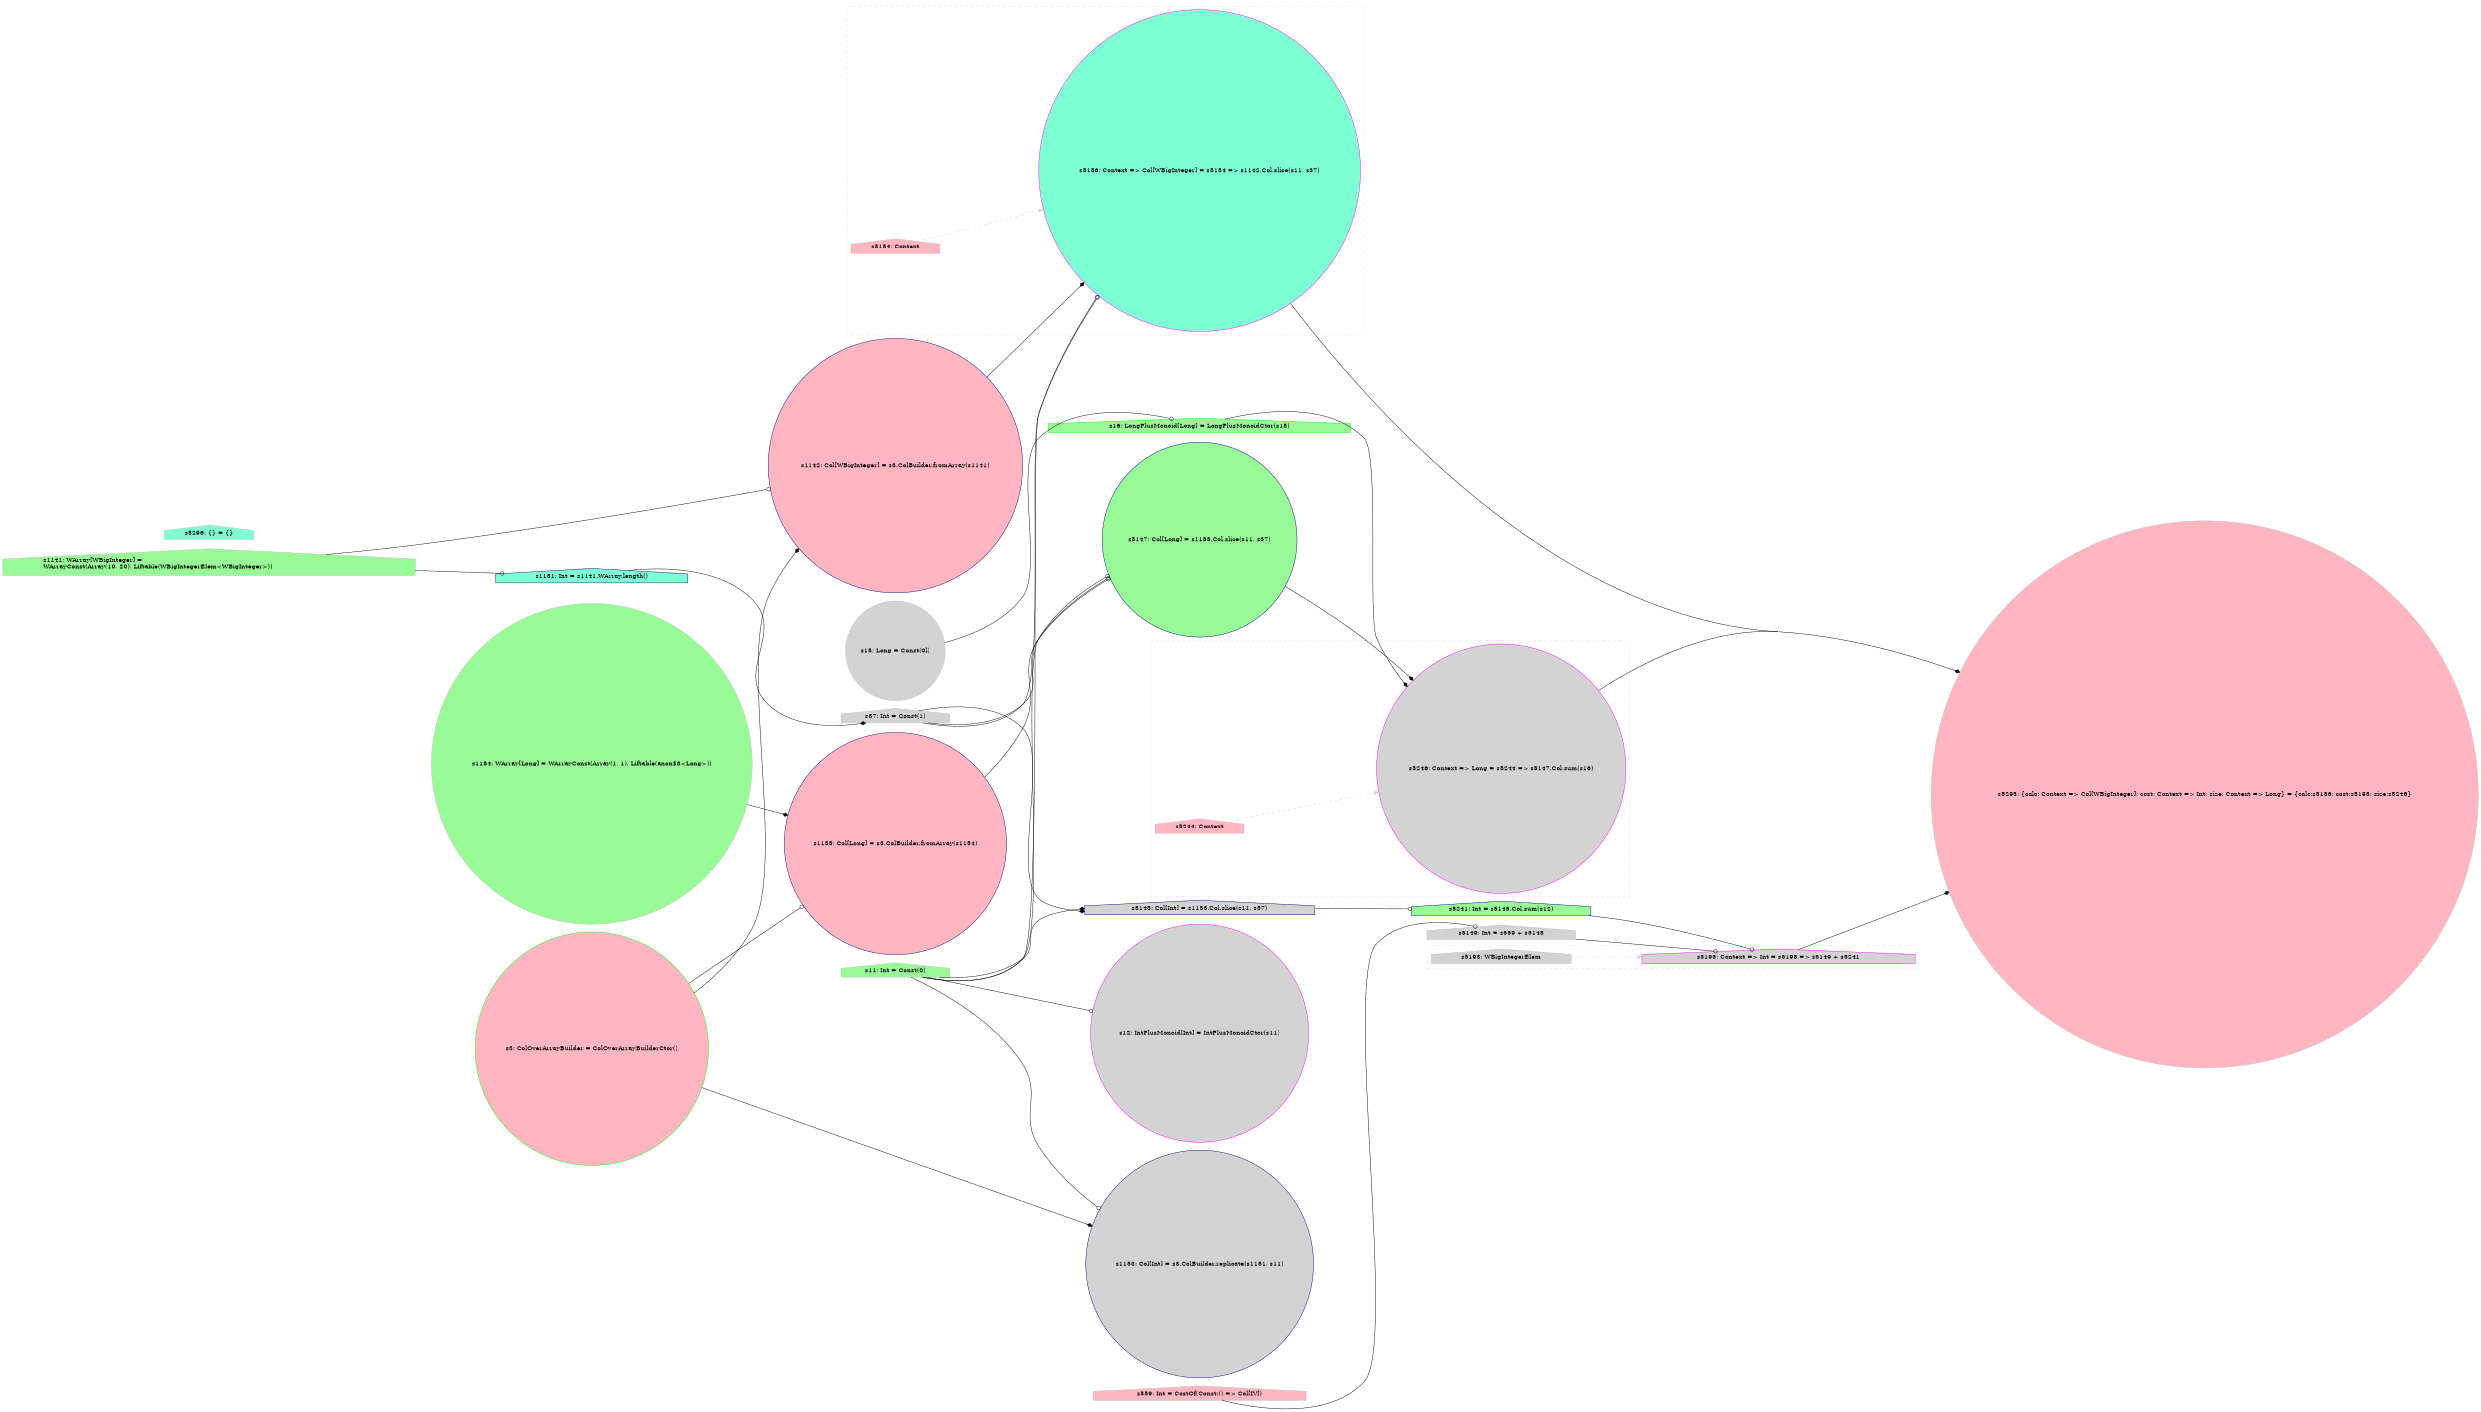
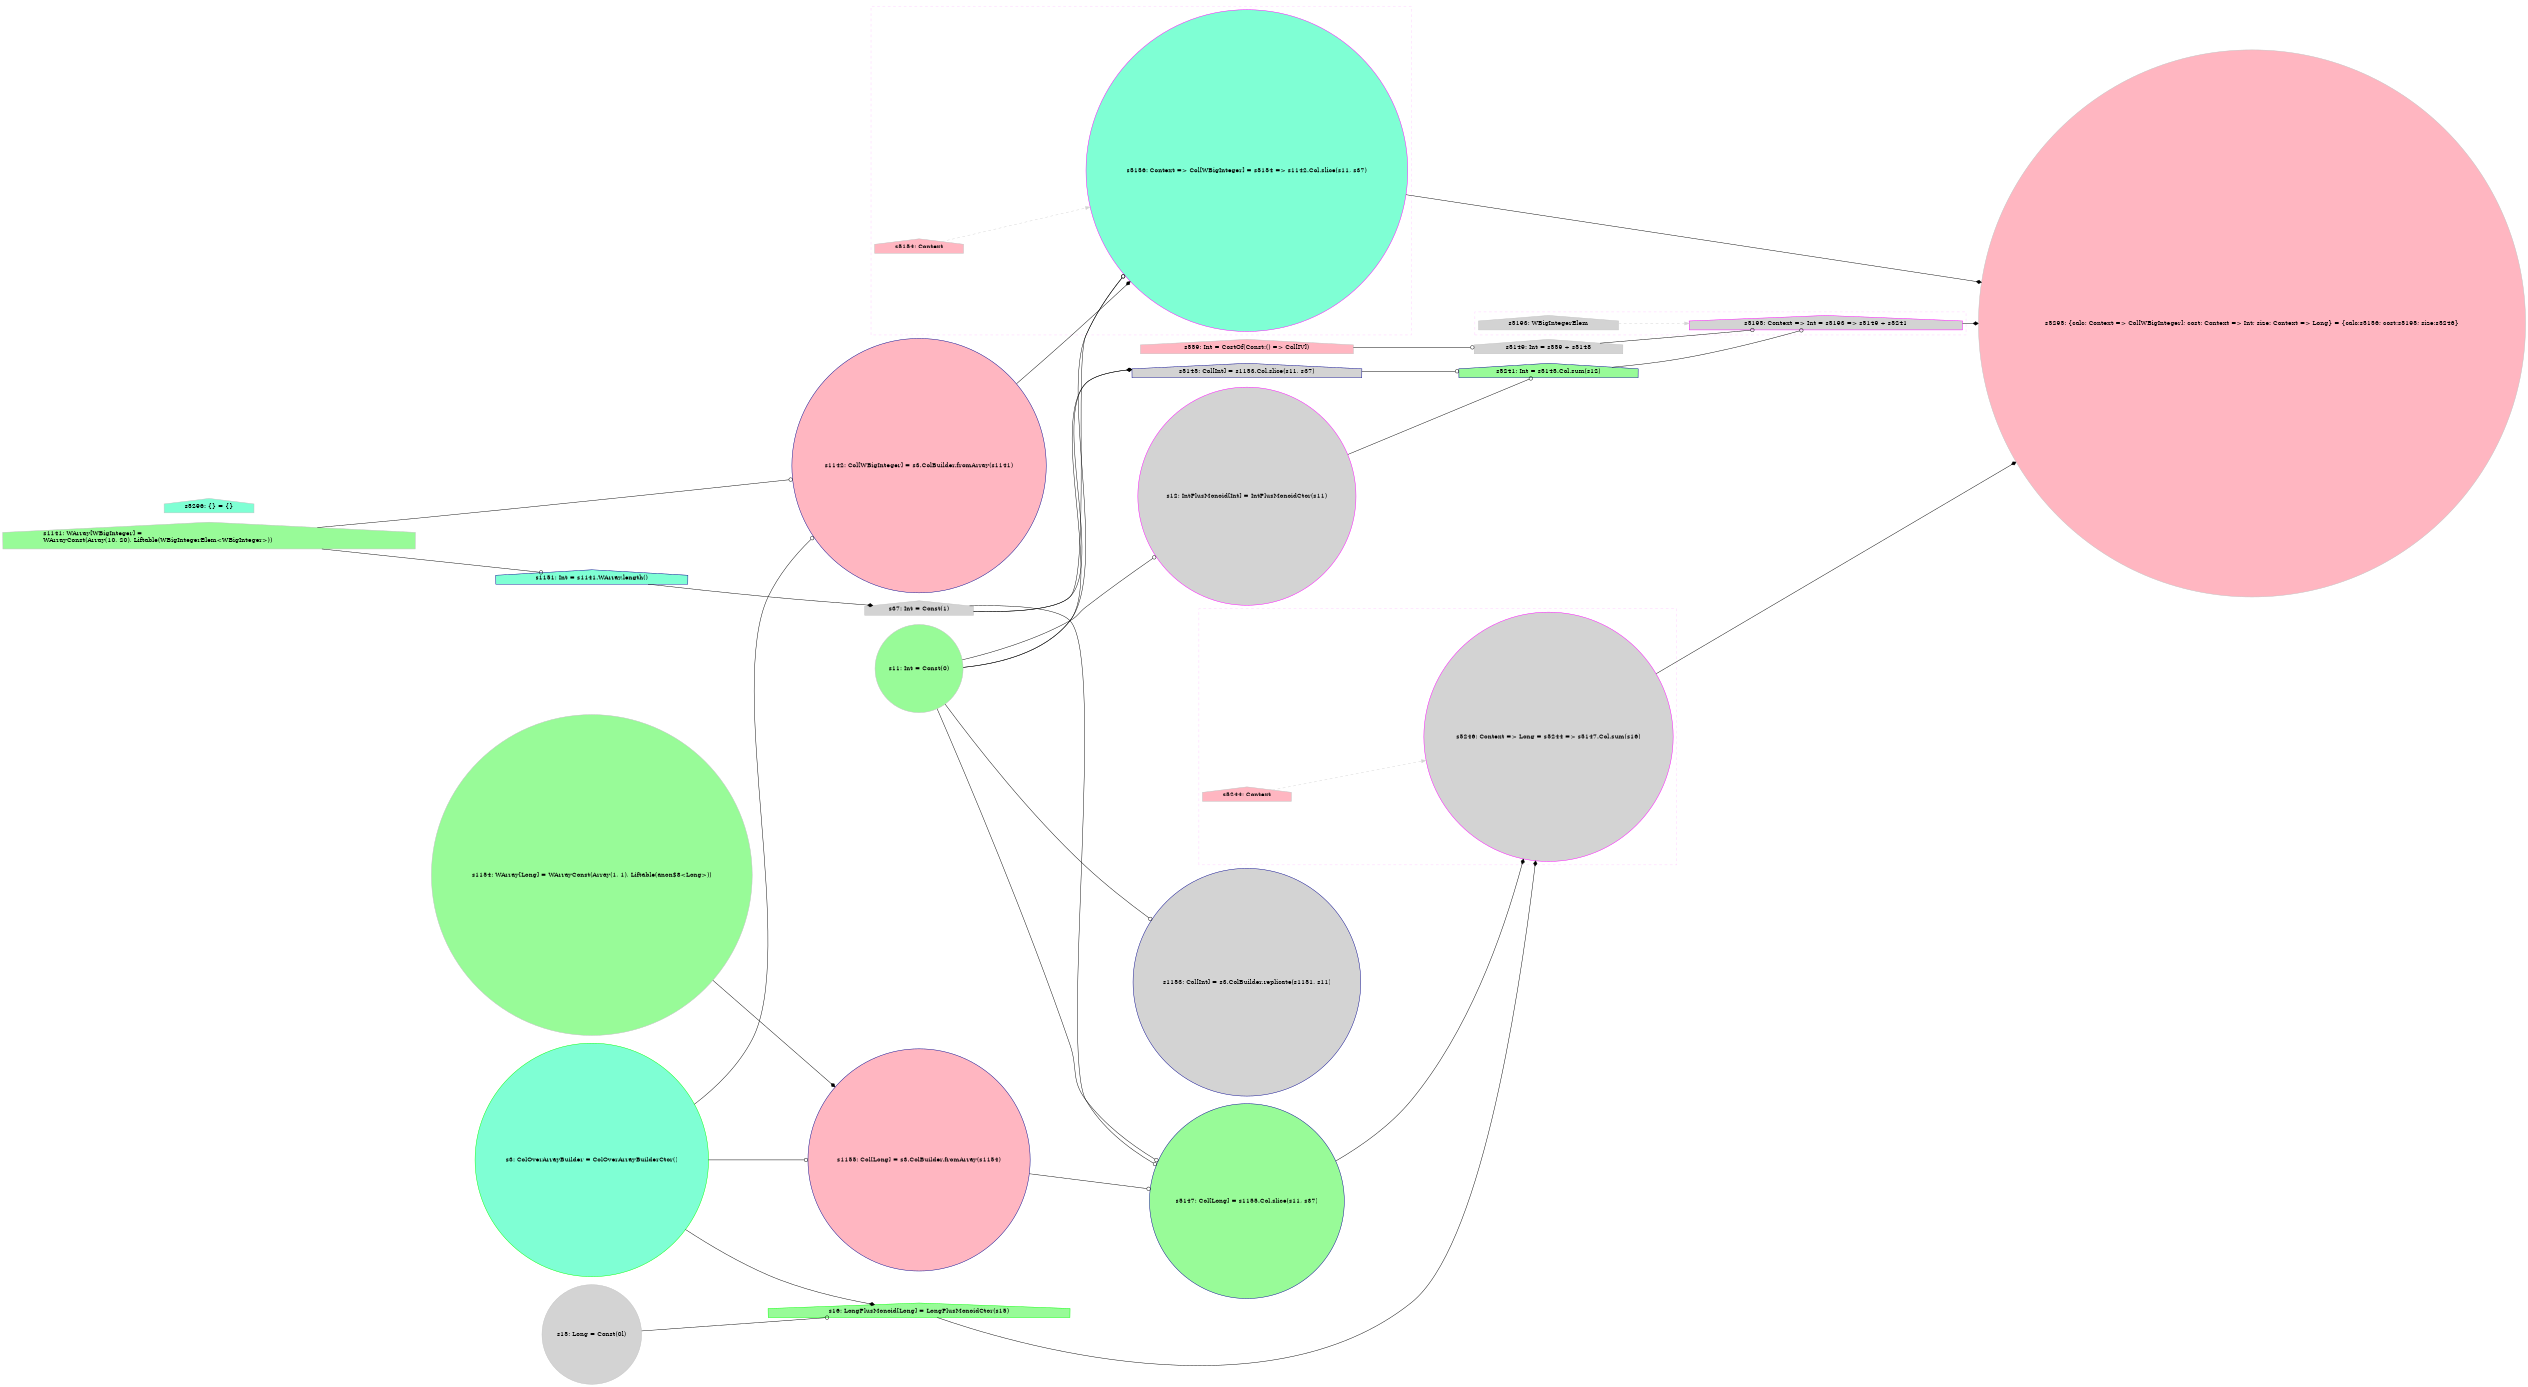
  digraph {
    concentrate=true
    rankdir=LR
    node [color=gray fillcolor=lightgrey shape=house style=filled]
    edge [style=solid arrowhead=odot]
    n1 [fillcolor=lightpink label="s5154: Context"]
    n2 [color=magenta fillcolor=aquamarine label="s5156: Context => Col[WBigInteger] = s5154 => s1142.Col.slice(s11, s37)" shape=circle]
    n3 [label="s5193: WBigIntegerElem"]
    n4 [color=magenta label="s5195: Context => Int = s5193 => s5149 + s5241"]
    n5 [fillcolor=lightpink label="s5244: Context"]
    n6 [color=magenta label="s5246: Context => Long = s5244 => s5147.Col.sum(s16)" shape=circle]
    n7 [fillcolor=lightpink label="s5295: {calc: Context => Col[WBigInteger]; cost: Context => Int; size: Context => Long} = {calc:s5156; cost:s5195; size:s5246}" shape=circle]
-   n8 [color=green fillcolor=lightpink label="s3: ColOverArrayBuilder = ColOverArrayBuilderCtor()" shape=circle]
+   n8 [color=green fillcolor=aquamarine label="s3: ColOverArrayBuilder = ColOverArrayBuilderCtor()" shape=circle]
    n9 [color=darkblue fillcolor=lightpink label="s1142: Col[WBigInteger] = s3.ColBuilder.fromArray(s1141)" shape=circle]
    n10 [color=darkblue label="s1153: Col[Int] = s3.ColBuilder.replicate(s1151, s11)" shape=circle]
    n11 [color=darkblue fillcolor=lightpink label="s1155: Col[Long] = s3.ColBuilder.fromArray(s1154)" shape=circle]
    n12 [color=darkblue fillcolor=palegreen label="s5147: Col[Long] = s1155.Col.slice(s11, s37)" shape=circle]
    n13 [fillcolor=palegreen label="s1141: WArray[WBigInteger] =\lWArrayConst(Array(10, 20), Liftable(WBigIntegerElem<WBigInteger>))\l"]
    n14 [color=darkblue fillcolor=aquamarine label="s1151: Int = s1141.WArray.length()"]
    n15 [label="s37: Int = Const(1)"]
-   n16 [fillcolor=palegreen label="s11: Int = Const(0)"]
+   n16 [fillcolor=palegreen label="s11: Int = Const(0)" shape=circle]
    n17 [color=darkblue label="s5145: Col[Int] = s1153.Col.slice(s11, s37)"]
    n18 [color=magenta label="s12: IntPlusMonoid[Int] = IntPlusMonoidCtor(s11)" shape=circle]
    n19 [color=darkblue fillcolor=palegreen label="s5241: Int = s5145.Col.sum(s12)"]
    n20 [fillcolor=lightpink label="s559: Int = CostOf(Const:() => Col[IV])"]
    n21 [label="s5149: Int = s559 + s5148"]
    n22 [fillcolor=palegreen label="s1154: WArray[Long] = WArrayConst(Array(1, 1), Liftable(anon$8<Long>))" shape=circle]
    n23 [label="s15: Long = Const(0l)" shape=circle]
    n24 [color=green fillcolor=palegreen label="s16: LongPlusMonoid[Long] = LongPlusMonoidCtor(s15)"]
    n25 [fillcolor=aquamarine label="s5296: {} = {}"]
    subgraph cluster_1 {
      color="#FFCCFF"
      style=dashed
      subgraph sub_2 {
        color="#FFCCFF"
        rank=source
        style=dashed
        n1
      }
      subgraph sub_3 {
        color="#FFCCFF"
        rank=sink
        style=dashed
        n2
      }
    }
    subgraph cluster_4 {
      color="#FFCCFF"
      style=dashed
      subgraph sub_5 {
        color="#FFCCFF"
        rank=source
        style=dashed
        n3
      }
      subgraph sub_6 {
        color="#FFCCFF"
        rank=sink
        style=dashed
        n4
      }
    }
    subgraph cluster_7 {
      color="#FFCCFF"
      style=dashed
      subgraph sub_8 {
        color="#FFCCFF"
        rank=source
        style=dashed
        n5
      }
      subgraph sub_9 {
        color="#FFCCFF"
        rank=sink
        style=dashed
        n6
      }
    }
    n1 -> n2 [color=lightgray style=dashed weight=0 arrowhead=""]
    n2 -> n7 [arrowhead=diamond]
    n3 -> n4 [color=lightgray style=dashed weight=0 arrowhead=""]
    n4 -> n7 [arrowhead=diamond]
    n5 -> n6 [color=lightgray style=dashed weight=0 arrowhead=""]
    n6 -> n7 [arrowhead=diamond]
-   n8 -> n9 [arrowhead=diamond]
-   n8 -> n10 [arrowhead=diamond]
+   n8 -> n9
+   n8 -> n24 [arrowhead=diamond]
    n8 -> n11
    n9 -> n2 [arrowhead=diamond]
    n11 -> n12
    n12 -> n6 [arrowhead=diamond]
    n13 -> n9
    n13 -> n14
    n14 -> n15 [arrowhead=diamond]
    n15 -> n2
    n15 -> n12
    n15 -> n17 [arrowhead=diamond]
    n16 -> n2
    n16 -> n10
    n16 -> n12
    n16 -> n17 [arrowhead=diamond]
    n16 -> n18
    n17 -> n19
+   n18 -> n19
    n19 -> n4
    n20 -> n21
    n21 -> n4
    n22 -> n11 [arrowhead=diamond]
    n23 -> n24
    n24 -> n6 [arrowhead=diamond]
  }
